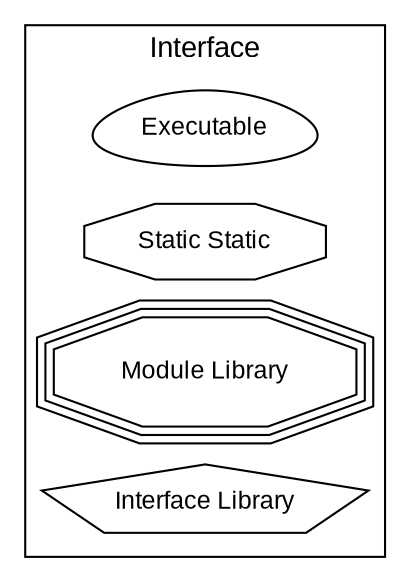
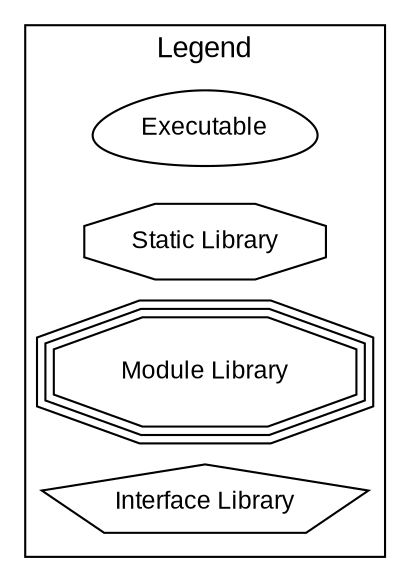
  digraph {
    rankdir=LR
    fontname="Liberation Sans"
    node [fontsize=12 fontname="Liberation Sans"]
    n1 [label=Executable shape=egg]
-   n2 [label="Static Static" shape=octagon]
+   n2 [label="Static Library" shape=octagon]
    n3 [label="Module Library" shape=tripleoctagon]
    n4 [label="Interface Library" shape=pentagon]
    subgraph cluster_1 {
      color=black
-     label=Interface
+     label=Legend
      n1
      n2
      n3
      n4
    }
  }
